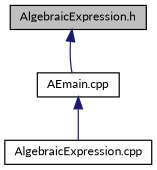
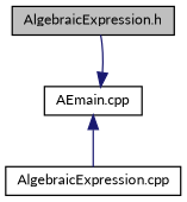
  digraph {
    fontname=Lato
    node [color=black fillcolor=white fontname=Lato fontsize=10 shape=record style=filled]
    edge [color=midnightblue dir=back fontname=Lato fontsize=10 labelfontname=Helvetica labelfontsize=10 style=solid]
    n1 [fillcolor=grey75 fontcolor=black height=0.2 label="AlgebraicExpression.h" width=0.4]
    n2 [height=0.2 label="AEmain.cpp" width=0.4]
    n3 [height=0.2 label="AlgebraicExpression.cpp" width=0.4]
-   n1 -> n2
+   n2 -> n1
    n2 -> n3
  }
